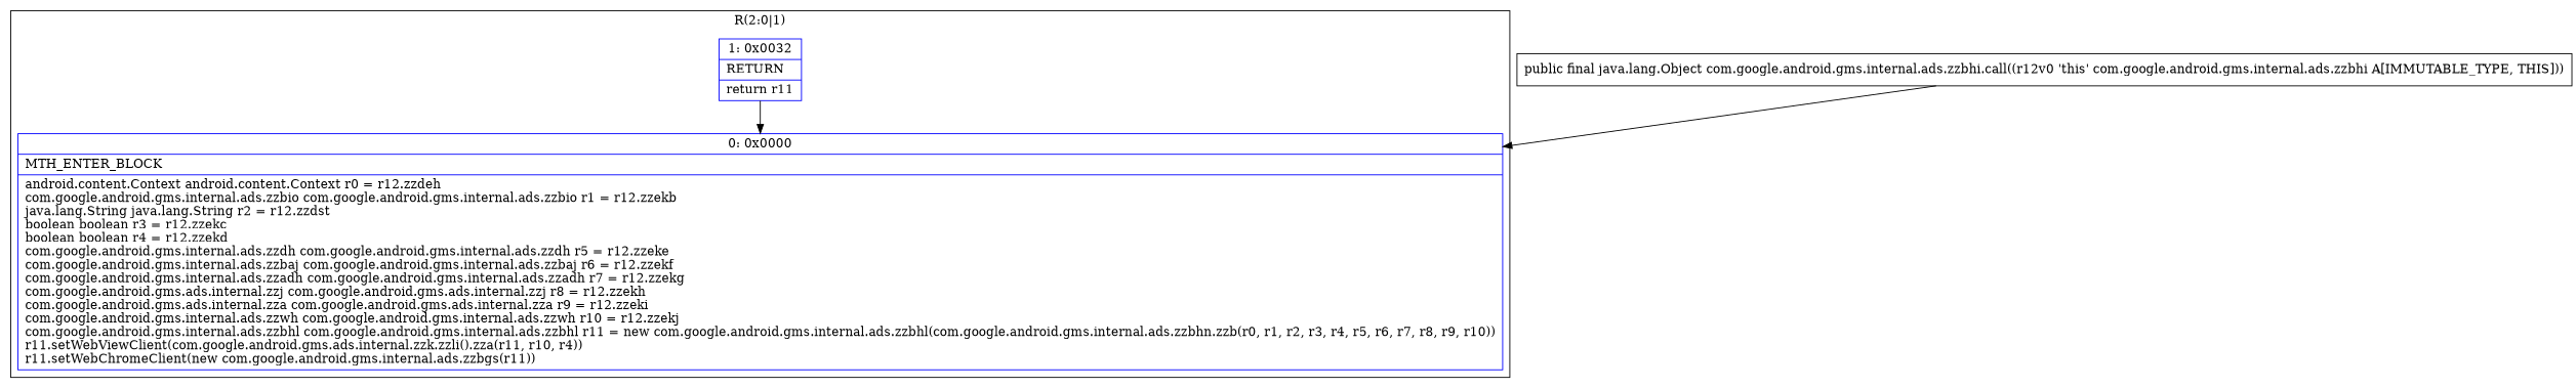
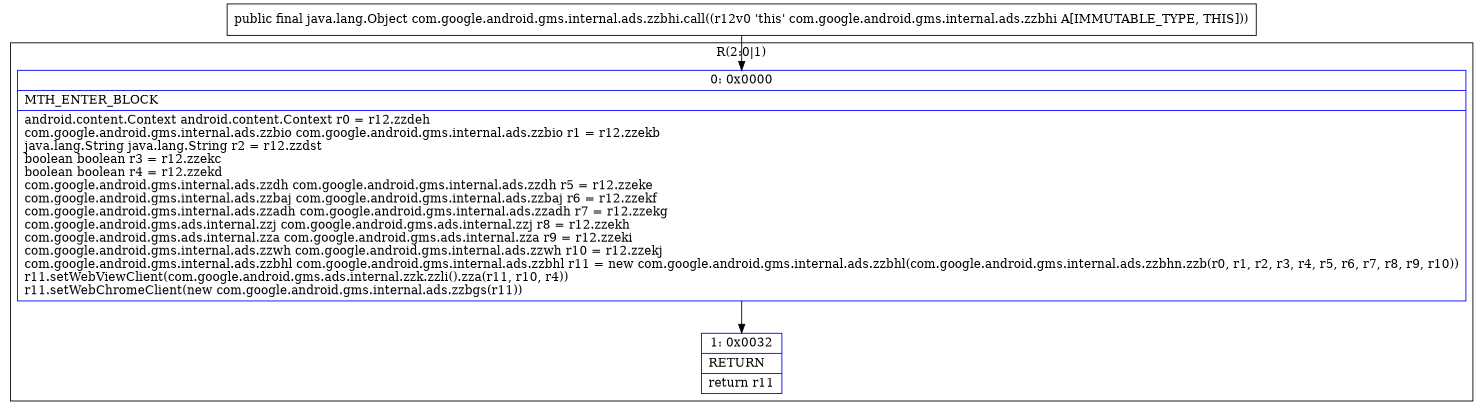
  digraph {
    node [color=blue shape=record]
    n1 [label="{0\:\ 0x0000|MTH_ENTER_BLOCK\l|android.content.Context android.content.Context r0 = r12.zzdeh\lcom.google.android.gms.internal.ads.zzbio com.google.android.gms.internal.ads.zzbio r1 = r12.zzekb\ljava.lang.String java.lang.String r2 = r12.zzdst\lboolean boolean r3 = r12.zzekc\lboolean boolean r4 = r12.zzekd\lcom.google.android.gms.internal.ads.zzdh com.google.android.gms.internal.ads.zzdh r5 = r12.zzeke\lcom.google.android.gms.internal.ads.zzbaj com.google.android.gms.internal.ads.zzbaj r6 = r12.zzekf\lcom.google.android.gms.internal.ads.zzadh com.google.android.gms.internal.ads.zzadh r7 = r12.zzekg\lcom.google.android.gms.ads.internal.zzj com.google.android.gms.ads.internal.zzj r8 = r12.zzekh\lcom.google.android.gms.ads.internal.zza com.google.android.gms.ads.internal.zza r9 = r12.zzeki\lcom.google.android.gms.internal.ads.zzwh com.google.android.gms.internal.ads.zzwh r10 = r12.zzekj\lcom.google.android.gms.internal.ads.zzbhl com.google.android.gms.internal.ads.zzbhl r11 = new com.google.android.gms.internal.ads.zzbhl(com.google.android.gms.internal.ads.zzbhn.zzb(r0, r1, r2, r3, r4, r5, r6, r7, r8, r9, r10))\lr11.setWebViewClient(com.google.android.gms.ads.internal.zzk.zzli().zza(r11, r10, r4))\lr11.setWebChromeClient(new com.google.android.gms.internal.ads.zzbgs(r11))\l}"]
    n2 [label="{1\:\ 0x0032|RETURN\l|return r11\l}"]
    n3 [label="{public final java.lang.Object com.google.android.gms.internal.ads.zzbhi.call((r12v0 'this' com.google.android.gms.internal.ads.zzbhi A[IMMUTABLE_TYPE, THIS])) }" color=""]
    subgraph cluster_1 {
      label="R(2:0|1)"
      n1
      n2
    }
-   n2 -> n1
+   n1 -> n2
    n3 -> n1
  }
